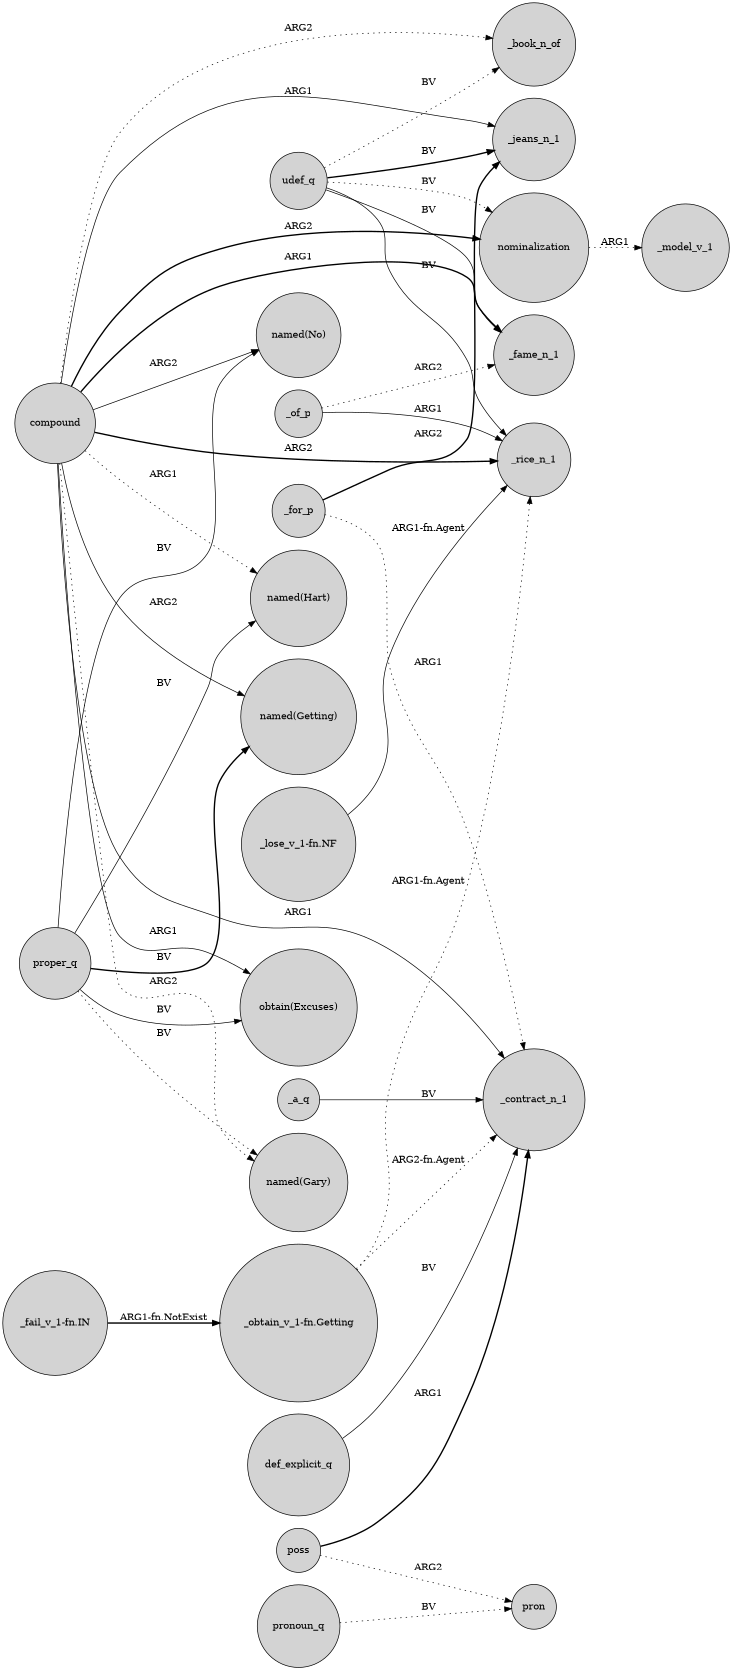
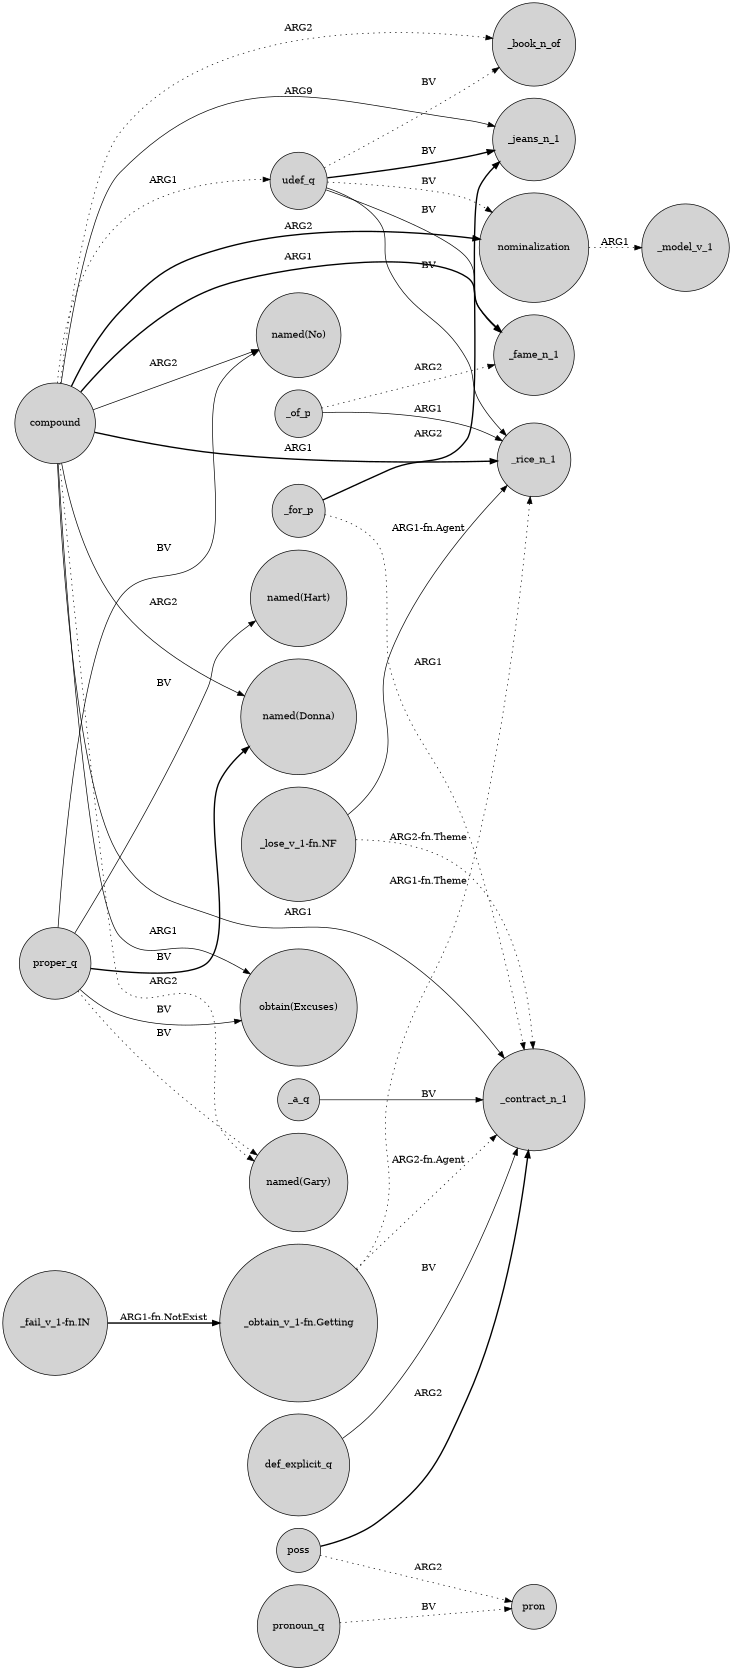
  digraph {
    rankdir=LR
    node [shape=circle style=filled]
    edge [style=dotted]
    compound
    "named(Hart)"
    _contract_n_1
    _rice_n_1
-   "named(Donna)" [label="named(Getting)"]
+   "named(Donna)"
    n6 [label="obtain(Excuses)"]
    nominalization
    _jeans_n_1
    "named(Gary)"
    _fame_n_1
    "named(No)"
    _book_n_of
    _model_v_1
    poss
    pron
    _of_p
    proper_q
    def_explicit_q
    udef_q
    "_obtain_v_1-fn.Getting"
    "_fail_v_1-fn.IN"
    "_lose_v_1-fn.NF"
    _a_q
    pronoun_q
    _for_p
-   compound -> "named(Hart)" [label=ARG1]
+   compound -> udef_q [label=ARG1]
    compound -> _contract_n_1 [label=ARG1 style=solid]
-   compound -> _rice_n_1 [label=ARG2 style=bold]
+   compound -> _rice_n_1 [label=ARG1 style=bold]
    compound -> "named(Donna)" [label=ARG2 style=solid]
    compound -> n6 [label=ARG1 style=solid]
    compound -> nominalization [label=ARG2 style=bold]
-   compound -> _jeans_n_1 [label=ARG1 style=solid]
+   compound -> _jeans_n_1 [label=ARG9 style=solid]
    compound -> "named(Gary)" [label=ARG2]
    compound -> _fame_n_1 [label=ARG1 style=bold]
    compound -> "named(No)" [label=ARG2 style=solid]
    compound -> _book_n_of [label=ARG2]
    nominalization -> _model_v_1 [label=ARG1]
-   poss -> _contract_n_1 [label=ARG1 style=bold]
+   poss -> _contract_n_1 [label=ARG2 style=bold]
    poss -> pron [label=ARG2]
    _of_p -> _rice_n_1 [label=ARG1 style=solid]
    _of_p -> _fame_n_1 [label=ARG2]
    proper_q -> "named(Hart)" [label=BV style=solid]
    proper_q -> "named(Donna)" [label=BV style=bold]
    proper_q -> n6 [label=BV style=solid]
    proper_q -> "named(Gary)" [label=BV]
    proper_q -> "named(No)" [label=BV style=solid]
    def_explicit_q -> _contract_n_1 [label=BV style=solid]
    udef_q -> _rice_n_1 [label=BV style=solid]
    udef_q -> nominalization [label=BV]
    udef_q -> _jeans_n_1 [label=BV style=bold]
    udef_q -> _fame_n_1 [label=BV style=solid]
    udef_q -> _book_n_of [label=BV]
    "_obtain_v_1-fn.Getting" -> _contract_n_1 [label="ARG2-fn.Agent"]
-   "_obtain_v_1-fn.Getting" -> _rice_n_1 [label="ARG1-fn.Agent"]
+   "_obtain_v_1-fn.Getting" -> _rice_n_1 [label="ARG1-fn.Theme"]
    "_fail_v_1-fn.IN" -> "_obtain_v_1-fn.Getting" [label="ARG1-fn.NotExist" style=bold]
+   "_lose_v_1-fn.NF" -> _contract_n_1 [label="ARG2-fn.Theme"]
    "_lose_v_1-fn.NF" -> _rice_n_1 [label="ARG1-fn.Agent" style=solid]
    _a_q -> _contract_n_1 [label=BV style=solid]
    pronoun_q -> pron [label=BV]
    _for_p -> _contract_n_1 [label=ARG1]
    _for_p -> _jeans_n_1 [label=ARG2 style=bold]
  }
